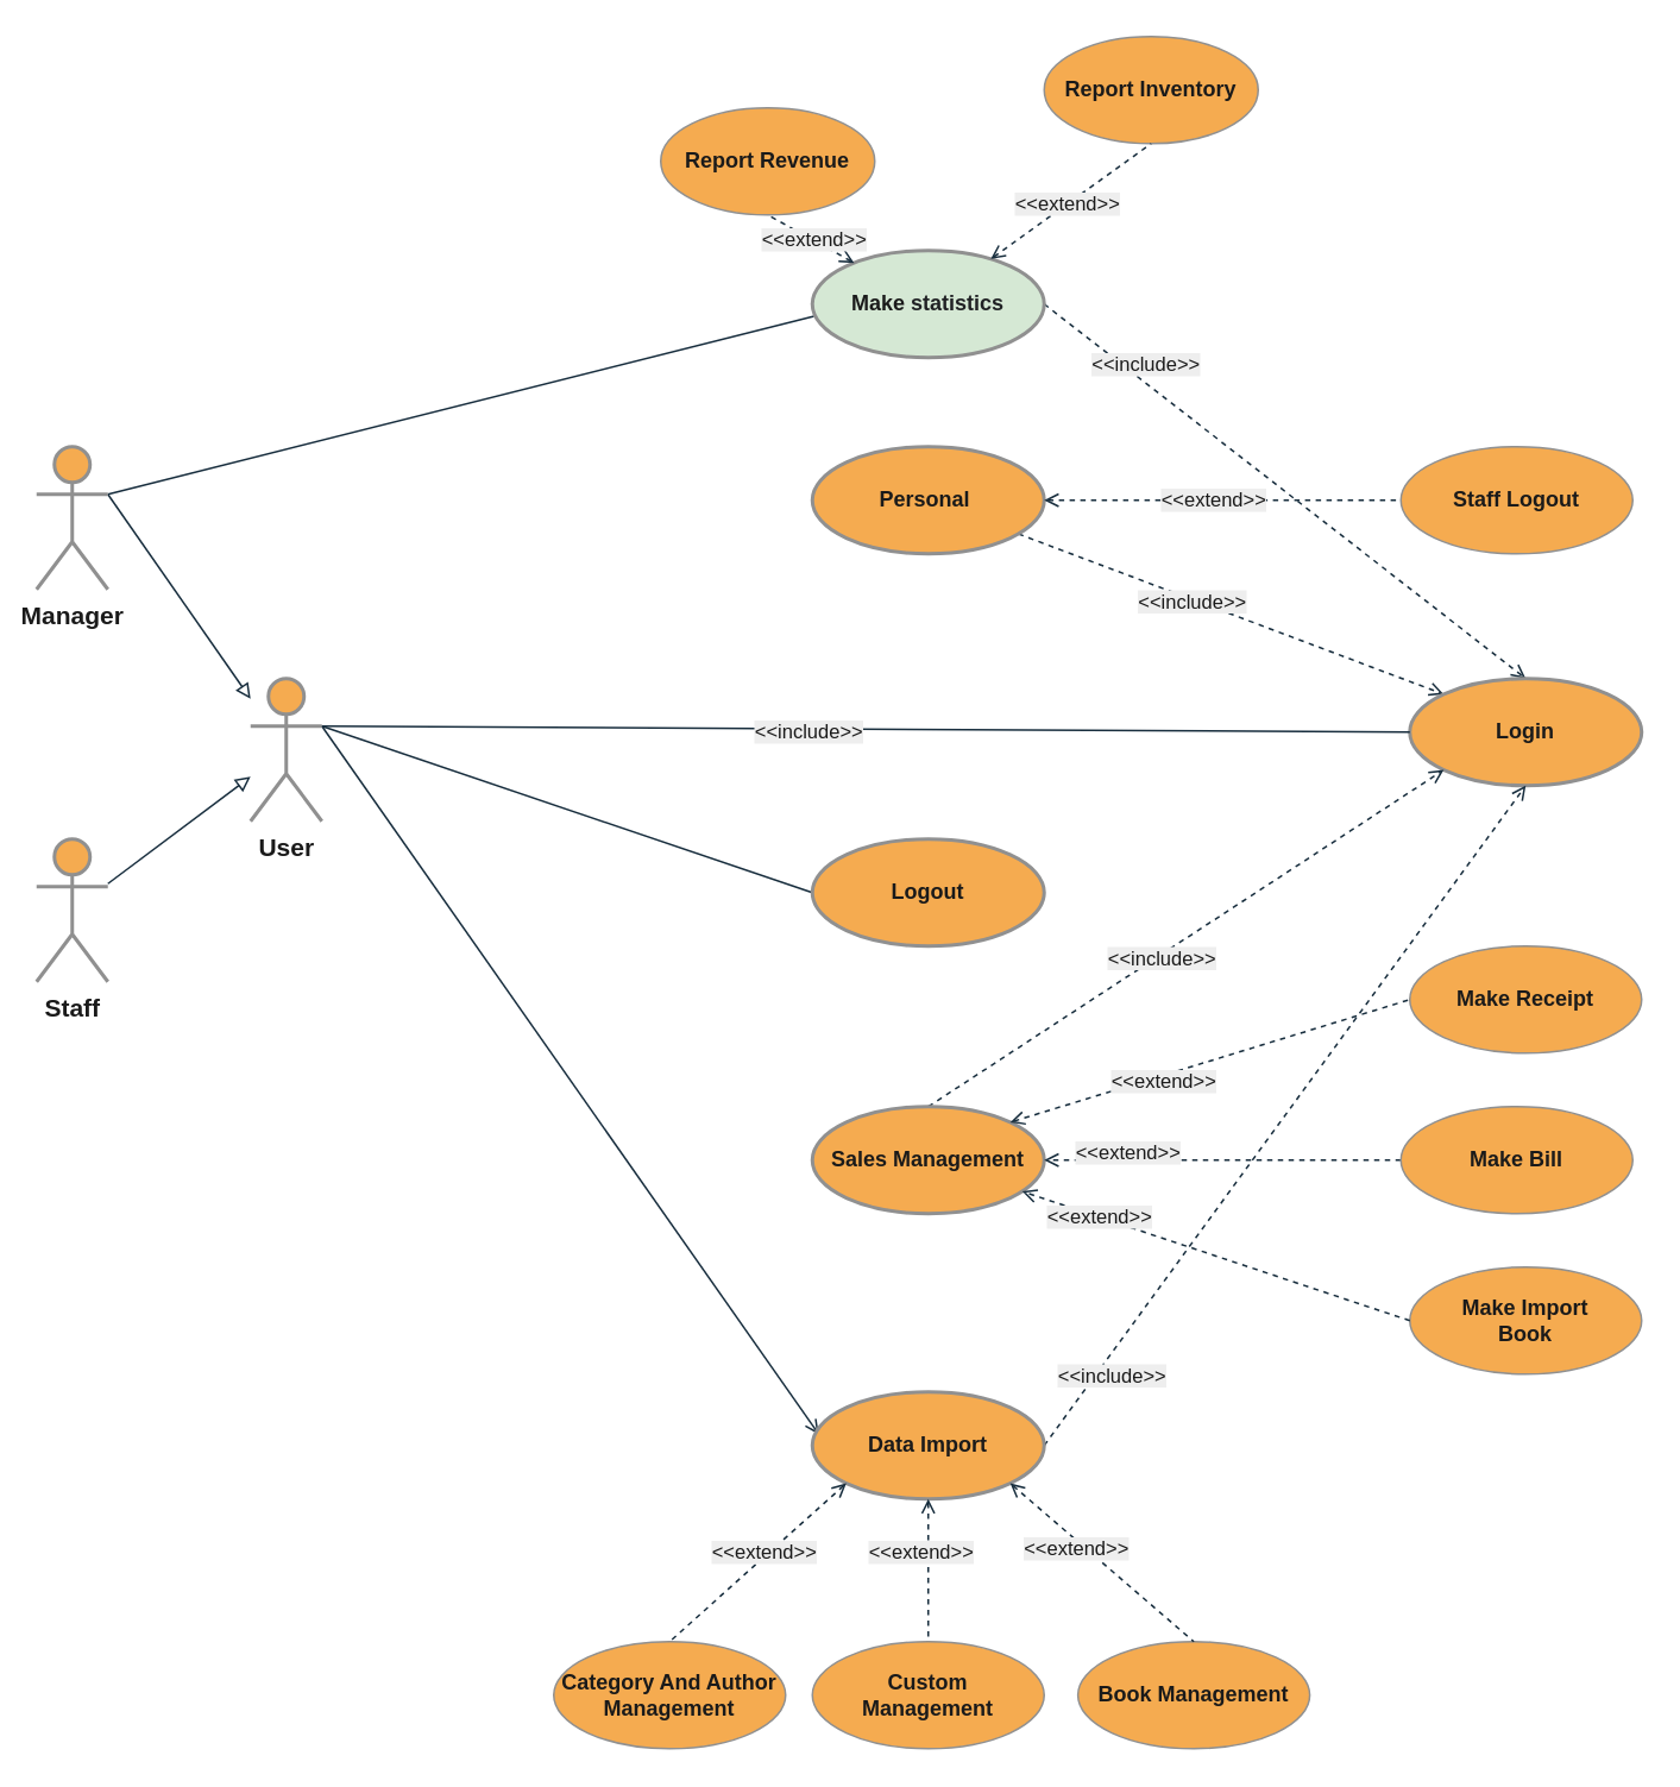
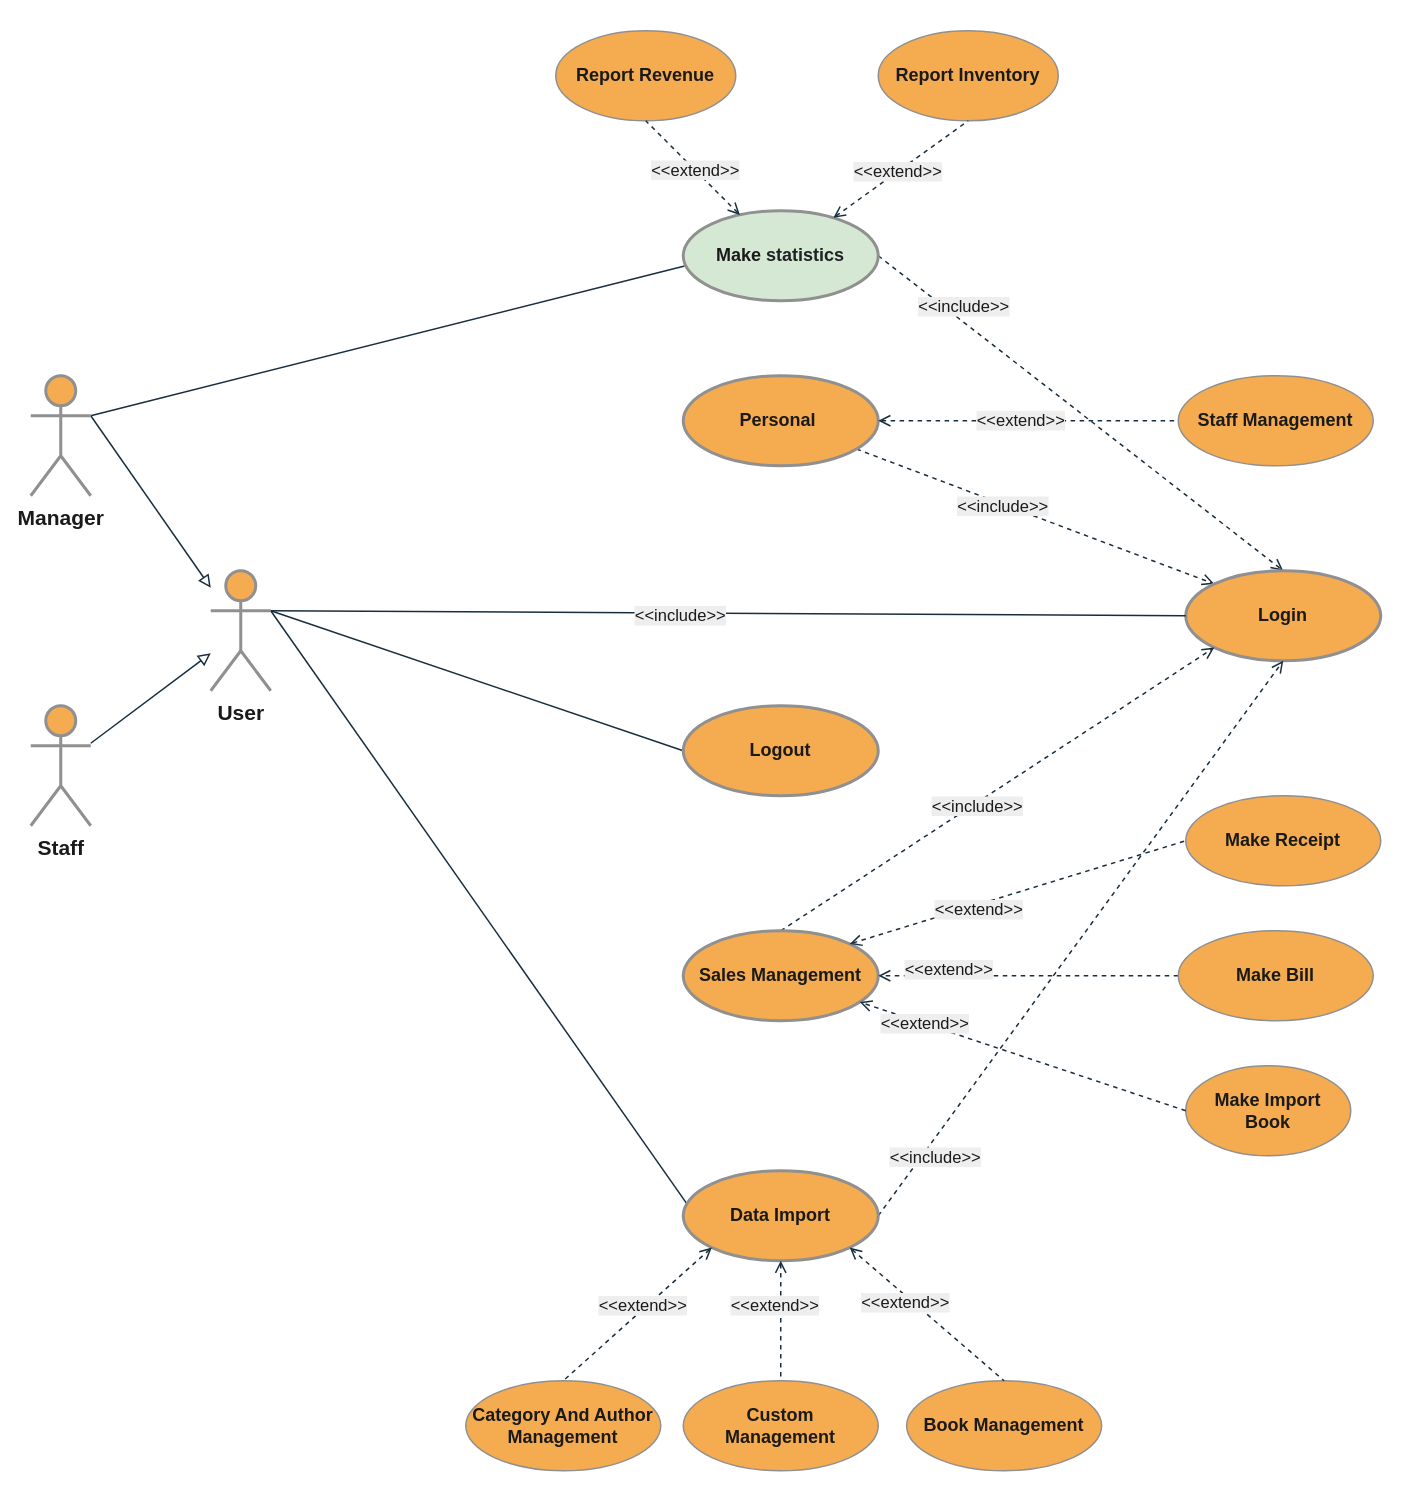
  <mxCell id="0" />
  <mxCell id="1" parent="0" />
  <mxCell id="2" style="rounded=0;orthogonalLoop=1;jettySize=auto;html=1;endArrow=block;endFill=0;strokeColor=#182E3E;fontColor=#1A1A1A;labelBackgroundColor=#EEEEEE;exitX=1;exitY=0.333;exitDx=0;exitDy=0;exitPerimeter=0;" edge="1" parent="1" source="4" target="9"><mxGeometry relative="1" as="geometry"><mxPoint x="80" y="420" as="targetPoint" /><mxPoint x="60" y="280" as="sourcePoint" /></mxGeometry></mxCell>
  <mxCell id="3" style="edgeStyle=none;rounded=0;orthogonalLoop=1;jettySize=auto;html=1;endArrow=none;endFill=0;entryX=0.007;entryY=0.615;entryDx=0;entryDy=0;entryPerimeter=0;strokeColor=#182E3E;fontColor=#1A1A1A;labelBackgroundColor=#EEEEEE;exitX=1;exitY=0.333;exitDx=0;exitDy=0;exitPerimeter=0;" edge="1" parent="1" source="4" target="12"><mxGeometry relative="1" as="geometry"><mxPoint x="50" y="200" as="sourcePoint" /><mxPoint x="298" y="153" as="targetPoint" /></mxGeometry></mxCell>
  <mxCell id="4" value="&lt;b&gt;&lt;font style=&quot;font-size: 14px&quot;&gt;Manager&lt;/font&gt;&lt;/b&gt;" style="shape=umlActor;verticalLabelPosition=bottom;verticalAlign=top;html=1;outlineConnect=0;fillColor=#F5AB50;strokeColor=#909090;strokeWidth=2;fontColor=#1A1A1A;" vertex="1" parent="1"><mxGeometry x="20" y="250" width="40" height="80" as="geometry" /></mxCell>
  <mxCell id="5" style="edgeStyle=none;rounded=0;orthogonalLoop=1;jettySize=auto;html=1;endArrow=block;endFill=0;strokeColor=#182E3E;fontColor=#1A1A1A;labelBackgroundColor=#EEEEEE;" edge="1" parent="1" source="6" target="9"><mxGeometry relative="1" as="geometry"><mxPoint x="80" y="440" as="targetPoint" /></mxGeometry></mxCell>
  <mxCell id="6" value="&lt;b&gt;&lt;font style=&quot;font-size: 14px&quot;&gt;Staff&lt;br&gt;&lt;/font&gt;&lt;/b&gt;" style="shape=umlActor;verticalLabelPosition=bottom;verticalAlign=top;html=1;outlineConnect=0;fillColor=#F5AB50;strokeColor=#909090;strokeWidth=2;fontColor=#1A1A1A;" vertex="1" parent="1"><mxGeometry x="20" y="470" width="40" height="80" as="geometry" /></mxCell>
- <mxCell id="7" style="edgeStyle=none;rounded=0;orthogonalLoop=1;jettySize=auto;html=1;entryX=0.028;entryY=0.396;entryDx=0;entryDy=0;entryPerimeter=0;endArrow=open;endFill=0;strokeColor=#182E3E;fontColor=#1A1A1A;labelBackgroundColor=#EEEEEE;exitX=1;exitY=0.333;exitDx=0;exitDy=0;exitPerimeter=0;" edge="1" parent="1" source="9" target="22"><mxGeometry relative="1" as="geometry"><mxPoint x="180" y="410" as="sourcePoint" /></mxGeometry></mxCell>
+ <mxCell id="7" style="edgeStyle=none;rounded=0;orthogonalLoop=1;jettySize=auto;html=1;entryX=0.028;entryY=0.396;entryDx=0;entryDy=0;entryPerimeter=0;endArrow=none;endFill=0;strokeColor=#182E3E;fontColor=#1A1A1A;labelBackgroundColor=#EEEEEE;exitX=1;exitY=0.333;exitDx=0;exitDy=0;exitPerimeter=0;" edge="1" parent="1" source="9" target="22"><mxGeometry relative="1" as="geometry"><mxPoint x="180" y="410" as="sourcePoint" /></mxGeometry></mxCell>
  <mxCell id="8" style="edgeStyle=none;rounded=0;orthogonalLoop=1;jettySize=auto;html=1;entryX=0;entryY=0.5;entryDx=0;entryDy=0;endArrow=none;endFill=0;strokeColor=#182E3E;fontColor=#1A1A1A;labelBackgroundColor=#EEEEEE;exitX=1;exitY=0.333;exitDx=0;exitDy=0;exitPerimeter=0;" edge="1" parent="1" source="9" target="23"><mxGeometry relative="1" as="geometry"><mxPoint x="340.962" y="448.284" as="sourcePoint" /></mxGeometry></mxCell>
  <mxCell id="9" value="&lt;b&gt;&lt;font style=&quot;font-size: 14px&quot;&gt;User&lt;br&gt;&lt;/font&gt;&lt;/b&gt;" style="shape=umlActor;verticalLabelPosition=bottom;verticalAlign=top;html=1;outlineConnect=0;fillColor=#F5AB50;strokeColor=#909090;strokeWidth=2;fontColor=#1A1A1A;" vertex="1" parent="1"><mxGeometry x="140" y="380" width="40" height="80" as="geometry" /></mxCell>
  <mxCell id="10" style="edgeStyle=none;rounded=0;orthogonalLoop=1;jettySize=auto;html=1;entryX=0.5;entryY=0;entryDx=0;entryDy=0;endArrow=open;endFill=0;dashed=1;exitX=1;exitY=0.5;exitDx=0;exitDy=0;strokeColor=#182E3E;fontColor=#1A1A1A;labelBackgroundColor=#EEEEEE;" edge="1" parent="1" source="12" target="16"><mxGeometry relative="1" as="geometry" /></mxCell>
  <mxCell id="11" value="&amp;lt;&amp;lt;include&amp;gt;&amp;gt;" style="edgeLabel;html=1;align=center;verticalAlign=middle;resizable=0;points=[];fontColor=#1A1A1A;labelBackgroundColor=#EEEEEE;" vertex="1" connectable="0" parent="10"><mxGeometry x="-0.164" y="2" relative="1" as="geometry"><mxPoint x="-57.3" y="-53.19" as="offset" /></mxGeometry></mxCell>
  <mxCell id="12" value="&lt;b&gt;Make&amp;nbsp;&lt;span style=&quot;color: rgb(32 , 33 , 36) ; font-family: inherit ; text-align: left&quot;&gt;&lt;font style=&quot;font-size: 12px&quot;&gt;statistics&lt;/font&gt;&lt;/span&gt;&lt;/b&gt;" style="ellipse;whiteSpace=wrap;html=1;strokeWidth=2;fillColor=#d5e8d4;strokeColor=#909090;fontColor=#1A1A1A;" vertex="1" parent="1"><mxGeometry x="455" y="140" width="130" height="60" as="geometry" /></mxCell>
  <mxCell id="13" style="edgeStyle=none;rounded=0;orthogonalLoop=1;jettySize=auto;html=1;entryX=0;entryY=0;entryDx=0;entryDy=0;endArrow=open;endFill=0;dashed=1;strokeColor=#182E3E;fontColor=#1A1A1A;labelBackgroundColor=#EEEEEE;" edge="1" parent="1" source="15" target="16"><mxGeometry relative="1" as="geometry" /></mxCell>
  <mxCell id="14" value="&amp;lt;&amp;lt;include&amp;gt;&amp;gt;" style="edgeLabel;html=1;align=center;verticalAlign=middle;resizable=0;points=[];fontColor=#1A1A1A;labelBackgroundColor=#EEEEEE;" vertex="1" connectable="0" parent="13"><mxGeometry x="-0.182" y="-1" relative="1" as="geometry"><mxPoint as="offset" /></mxGeometry></mxCell>
  <mxCell id="15" value="&lt;b&gt;Personal&amp;nbsp;&lt;/b&gt;" style="ellipse;whiteSpace=wrap;html=1;strokeWidth=2;fillColor=#F5AB50;strokeColor=#909090;fontColor=#1A1A1A;" vertex="1" parent="1"><mxGeometry x="455" y="250" width="130" height="60" as="geometry" /></mxCell>
  <mxCell id="16" value="&lt;b&gt;Login&lt;/b&gt;" style="ellipse;whiteSpace=wrap;html=1;strokeWidth=2;fillColor=#F5AB50;strokeColor=#909090;fontColor=#1A1A1A;" vertex="1" parent="1"><mxGeometry x="790" y="380" width="130" height="60" as="geometry" /></mxCell>
  <mxCell id="17" style="edgeStyle=none;rounded=0;orthogonalLoop=1;jettySize=auto;html=1;endArrow=open;endFill=0;dashed=1;exitX=0.5;exitY=0;exitDx=0;exitDy=0;strokeColor=#182E3E;fontColor=#1A1A1A;labelBackgroundColor=#EEEEEE;entryX=0;entryY=1;entryDx=0;entryDy=0;" edge="1" parent="1" source="19" target="16"><mxGeometry relative="1" as="geometry" /></mxCell>
  <mxCell id="18" value="&amp;lt;&amp;lt;include&amp;gt;&amp;gt;" style="edgeLabel;html=1;align=center;verticalAlign=middle;resizable=0;points=[];fontColor=#1A1A1A;labelBackgroundColor=#EEEEEE;" vertex="1" connectable="0" parent="17"><mxGeometry x="-0.104" y="-1" relative="1" as="geometry"><mxPoint as="offset" /></mxGeometry></mxCell>
  <mxCell id="19" value="&lt;b&gt;Sales Management&lt;/b&gt;" style="ellipse;whiteSpace=wrap;html=1;strokeWidth=2;fillColor=#F5AB50;strokeColor=#909090;fontColor=#1A1A1A;" vertex="1" parent="1"><mxGeometry x="455" y="620" width="130" height="60" as="geometry" /></mxCell>
  <mxCell id="20" style="edgeStyle=none;rounded=0;orthogonalLoop=1;jettySize=auto;html=1;entryX=0.5;entryY=1;entryDx=0;entryDy=0;endArrow=open;endFill=0;dashed=1;exitX=1;exitY=0.5;exitDx=0;exitDy=0;strokeColor=#182E3E;fontColor=#1A1A1A;labelBackgroundColor=#EEEEEE;" edge="1" parent="1" source="22" target="16"><mxGeometry relative="1" as="geometry" /></mxCell>
  <mxCell id="21" value="&amp;lt;&amp;lt;include&amp;gt;&amp;gt;" style="edgeLabel;html=1;align=center;verticalAlign=middle;resizable=0;points=[];fontColor=#1A1A1A;labelBackgroundColor=#EEEEEE;" vertex="1" connectable="0" parent="20"><mxGeometry x="0.098" y="1" relative="1" as="geometry"><mxPoint x="-109.76" y="163.83" as="offset" /></mxGeometry></mxCell>
  <mxCell id="22" value="&lt;b&gt;Data Import&lt;/b&gt;" style="ellipse;whiteSpace=wrap;html=1;strokeWidth=2;fillColor=#F5AB50;strokeColor=#909090;fontColor=#1A1A1A;" vertex="1" parent="1"><mxGeometry x="455" y="780" width="130" height="60" as="geometry" /></mxCell>
  <mxCell id="23" value="&lt;b&gt;Logout&lt;/b&gt;" style="ellipse;whiteSpace=wrap;html=1;strokeWidth=2;fillColor=#F5AB50;strokeColor=#909090;fontColor=#1A1A1A;" vertex="1" parent="1"><mxGeometry x="455" y="470" width="130" height="60" as="geometry" /></mxCell>
  <mxCell id="24" value="&amp;lt;&amp;lt;extend&amp;gt;&amp;gt;" style="edgeStyle=none;orthogonalLoop=1;jettySize=auto;html=1;exitX=1;exitY=0;exitDx=0;exitDy=0;entryX=0;entryY=0.5;entryDx=0;entryDy=0;dashed=1;startArrow=open;startFill=0;endArrow=none;endFill=0;strokeColor=#182E3E;fontColor=#1A1A1A;labelBackgroundColor=#EEEEEE;" edge="1" parent="1" source="19" target="26"><mxGeometry x="-0.238" y="-4" relative="1" as="geometry"><mxPoint x="903.98" y="605" as="sourcePoint" /><mxPoint as="offset" /></mxGeometry></mxCell>
- <mxCell id="25" value="&lt;b&gt;Make Import &lt;br&gt;Book&lt;/b&gt;" style="ellipse;whiteSpace=wrap;html=1;fillColor=#F5AB50;strokeColor=#909090;fontColor=#1A1A1A;" vertex="1" parent="1"><mxGeometry x="790" y="710" width="130" height="60" as="geometry" /></mxCell>
+ <mxCell id="25" value="&lt;b&gt;Make Import &lt;br&gt;Book&lt;/b&gt;" style="ellipse;whiteSpace=wrap;html=1;fillColor=#F5AB50;strokeColor=#909090;fontColor=#1A1A1A;" vertex="1" parent="1"><mxGeometry x="790" y="710" width="110" height="60" as="geometry" /></mxCell>
  <mxCell id="26" value="&lt;b&gt;Make Receipt&lt;/b&gt;" style="ellipse;whiteSpace=wrap;html=1;fillColor=#F5AB50;strokeColor=#909090;fontColor=#1A1A1A;" vertex="1" parent="1"><mxGeometry x="790" y="530" width="130" height="60" as="geometry" /></mxCell>
  <mxCell id="27" value="&amp;lt;&amp;lt;extend&amp;gt;&amp;gt;" style="edgeStyle=none;orthogonalLoop=1;jettySize=auto;html=1;dashed=1;startArrow=none;startFill=0;endArrow=open;endFill=0;strokeColor=#182E3E;fontColor=#1A1A1A;labelBackgroundColor=#EEEEEE;entryX=1;entryY=0.5;entryDx=0;entryDy=0;" edge="1" parent="1" source="28" target="19"><mxGeometry x="0.528" y="-4" relative="1" as="geometry"><mxPoint x="896.548" y="619.462" as="targetPoint" /><mxPoint as="offset" /></mxGeometry></mxCell>
  <mxCell id="28" value="&lt;b&gt;Make Bill&lt;/b&gt;" style="ellipse;whiteSpace=wrap;html=1;fillColor=#F5AB50;strokeColor=#909090;fontColor=#1A1A1A;" vertex="1" parent="1"><mxGeometry x="785" y="620" width="130" height="60" as="geometry" /></mxCell>
  <mxCell id="29" value="&amp;lt;&amp;lt;extend&amp;gt;&amp;gt;" style="edgeStyle=none;orthogonalLoop=1;jettySize=auto;html=1;dashed=1;startArrow=none;startFill=0;endArrow=open;endFill=0;strokeColor=#182E3E;fontColor=#1A1A1A;labelBackgroundColor=#EEEEEE;exitX=0;exitY=0.5;exitDx=0;exitDy=0;" edge="1" parent="1" source="25" target="19"><mxGeometry x="0.599" relative="1" as="geometry"><mxPoint x="1010" y="549.996" as="targetPoint" /><mxPoint x="1010" y="610" as="sourcePoint" /><mxPoint as="offset" /></mxGeometry></mxCell>
  <mxCell id="30" value="&lt;b&gt;Category And Author Management&lt;/b&gt;" style="ellipse;whiteSpace=wrap;html=1;fillColor=#F5AB50;strokeColor=#909090;fontColor=#1A1A1A;" vertex="1" parent="1"><mxGeometry x="310.004" y="920" width="130" height="60" as="geometry" /></mxCell>
  <mxCell id="31" value="&lt;b&gt;Custom&lt;br&gt;Management&lt;/b&gt;" style="ellipse;whiteSpace=wrap;html=1;fillColor=#F5AB50;strokeColor=#909090;fontColor=#1A1A1A;" vertex="1" parent="1"><mxGeometry x="455" y="920" width="130" height="60" as="geometry" /></mxCell>
  <mxCell id="32" value="&lt;b&gt;Book Management&lt;/b&gt;" style="ellipse;whiteSpace=wrap;html=1;fillColor=#F5AB50;strokeColor=#909090;fontColor=#1A1A1A;" vertex="1" parent="1"><mxGeometry x="603.91" y="920" width="130" height="60" as="geometry" /></mxCell>
  <mxCell id="33" value="&amp;lt;&amp;lt;extend&amp;gt;&amp;gt;" style="edgeStyle=none;orthogonalLoop=1;jettySize=auto;html=1;exitX=1;exitY=1;exitDx=0;exitDy=0;entryX=0.5;entryY=0;entryDx=0;entryDy=0;dashed=1;startArrow=open;startFill=0;endArrow=none;endFill=0;strokeColor=#182E3E;fontColor=#1A1A1A;labelBackgroundColor=#EEEEEE;" edge="1" parent="1" source="22" target="32"><mxGeometry x="-0.238" y="-4" relative="1" as="geometry"><mxPoint x="780" y="880" as="sourcePoint" /><mxPoint x="1002.156" y="801.002" as="targetPoint" /><mxPoint as="offset" /></mxGeometry></mxCell>
  <mxCell id="34" value="&amp;lt;&amp;lt;extend&amp;gt;&amp;gt;" style="edgeStyle=none;orthogonalLoop=1;jettySize=auto;html=1;exitX=1;exitY=0;exitDx=0;exitDy=0;entryX=0.5;entryY=0;entryDx=0;entryDy=0;dashed=1;startArrow=open;startFill=0;endArrow=none;endFill=0;strokeColor=#182E3E;fontColor=#1A1A1A;labelBackgroundColor=#EEEEEE;" edge="1" parent="1" target="31"><mxGeometry x="-0.238" y="-4" relative="1" as="geometry"><mxPoint x="520.004" y="839.998" as="sourcePoint" /><mxPoint x="742.16" y="761" as="targetPoint" /><mxPoint as="offset" /></mxGeometry></mxCell>
  <mxCell id="35" value="&amp;lt;&amp;lt;extend&amp;gt;&amp;gt;" style="edgeStyle=none;orthogonalLoop=1;jettySize=auto;html=1;exitX=0;exitY=1;exitDx=0;exitDy=0;entryX=0.5;entryY=0;entryDx=0;entryDy=0;dashed=1;startArrow=open;startFill=0;endArrow=none;endFill=0;strokeColor=#182E3E;fontColor=#1A1A1A;labelBackgroundColor=#EEEEEE;" edge="1" parent="1" source="22" target="30"><mxGeometry x="-0.097" y="-2" relative="1" as="geometry"><mxPoint x="87.85" y="830" as="sourcePoint" /><mxPoint x="310.006" y="751.002" as="targetPoint" /><mxPoint as="offset" /></mxGeometry></mxCell>
- <mxCell id="36" value="&lt;b&gt;Staff Logout&lt;/b&gt;" style="ellipse;whiteSpace=wrap;html=1;fillColor=#F5AB50;strokeColor=#909090;fontColor=#1A1A1A;" vertex="1" parent="1"><mxGeometry x="785" y="250" width="130" height="60" as="geometry" /></mxCell>
+ <mxCell id="36" value="&lt;b&gt;Staff Management&lt;/b&gt;" style="ellipse;whiteSpace=wrap;html=1;fillColor=#F5AB50;strokeColor=#909090;fontColor=#1A1A1A;" vertex="1" parent="1"><mxGeometry x="785" y="250" width="130" height="60" as="geometry" /></mxCell>
  <mxCell id="37" value="&amp;lt;&amp;lt;extend&amp;gt;&amp;gt;" style="edgeStyle=none;orthogonalLoop=1;jettySize=auto;html=1;exitX=1;exitY=0.5;exitDx=0;exitDy=0;entryX=0;entryY=0.5;entryDx=0;entryDy=0;dashed=1;startArrow=open;startFill=0;endArrow=none;endFill=0;strokeColor=#182E3E;fontColor=#1A1A1A;labelBackgroundColor=#EEEEEE;" edge="1" parent="1" source="15" target="36"><mxGeometry x="-0.05" relative="1" as="geometry"><mxPoint x="530.004" y="151.002" as="sourcePoint" /><mxPoint x="636.07" y="240" as="targetPoint" /><mxPoint as="offset" /></mxGeometry></mxCell>
  <mxCell id="38" style="edgeStyle=none;rounded=0;orthogonalLoop=1;jettySize=auto;html=1;endArrow=none;endFill=0;exitX=1;exitY=0.333;exitDx=0;exitDy=0;strokeColor=#182E3E;fontColor=#1A1A1A;labelBackgroundColor=#EEEEEE;entryX=0;entryY=0.5;entryDx=0;entryDy=0;exitPerimeter=0;" edge="1" parent="1" source="9" target="16"><mxGeometry relative="1" as="geometry"><mxPoint x="190" y="408.79" as="sourcePoint" /><mxPoint x="477.574" y="210.003" as="targetPoint" /></mxGeometry></mxCell>
  <mxCell id="39" value="&amp;lt;&amp;lt;include&amp;gt;&amp;gt;" style="edgeLabel;html=1;align=center;verticalAlign=middle;resizable=0;points=[];fontColor=#1A1A1A;labelBackgroundColor=#EEEEEE;" vertex="1" connectable="0" parent="38"><mxGeometry x="-0.104" y="-1" relative="1" as="geometry"><mxPoint as="offset" /></mxGeometry></mxCell>
- <mxCell id="40" value="&lt;b&gt;Report Revenue&lt;/b&gt;" style="ellipse;whiteSpace=wrap;html=1;fillColor=#F5AB50;strokeColor=#909090;fontColor=#1A1A1A;" vertex="1" parent="1"><mxGeometry x="370" y="60" width="120" height="60" as="geometry" /></mxCell>
+ <mxCell id="40" value="&lt;b&gt;Report Revenue&lt;/b&gt;" style="ellipse;whiteSpace=wrap;html=1;fillColor=#F5AB50;strokeColor=#909090;fontColor=#1A1A1A;" vertex="1" parent="1"><mxGeometry x="370" y="20" width="120" height="60" as="geometry" /></mxCell>
  <mxCell id="41" value="&lt;b&gt;Report Inventory&lt;/b&gt;" style="ellipse;whiteSpace=wrap;html=1;fillColor=#F5AB50;strokeColor=#909090;fontColor=#1A1A1A;" vertex="1" parent="1"><mxGeometry x="585" y="20" width="120" height="60" as="geometry" /></mxCell>
  <mxCell id="42" value="&amp;lt;&amp;lt;extend&amp;gt;&amp;gt;" style="edgeStyle=none;orthogonalLoop=1;jettySize=auto;html=1;entryX=0.5;entryY=1;entryDx=0;entryDy=0;dashed=1;startArrow=open;startFill=0;endArrow=none;endFill=0;strokeColor=#182E3E;fontColor=#1A1A1A;labelBackgroundColor=#EEEEEE;" edge="1" parent="1" source="12" target="40"><mxGeometry x="-0.05" relative="1" as="geometry"><mxPoint x="670" y="60" as="sourcePoint" /><mxPoint x="870" y="60" as="targetPoint" /><mxPoint as="offset" /></mxGeometry></mxCell>
  <mxCell id="43" value="&amp;lt;&amp;lt;extend&amp;gt;&amp;gt;" style="edgeStyle=none;orthogonalLoop=1;jettySize=auto;html=1;dashed=1;startArrow=open;startFill=0;endArrow=none;endFill=0;strokeColor=#182E3E;fontColor=#1A1A1A;labelBackgroundColor=#EEEEEE;entryX=0.5;entryY=1;entryDx=0;entryDy=0;" edge="1" parent="1" source="12" target="41"><mxGeometry x="-0.05" relative="1" as="geometry"><mxPoint x="595" y="169.5" as="sourcePoint" /><mxPoint x="795" y="170" as="targetPoint" /><mxPoint as="offset" /></mxGeometry></mxCell>
